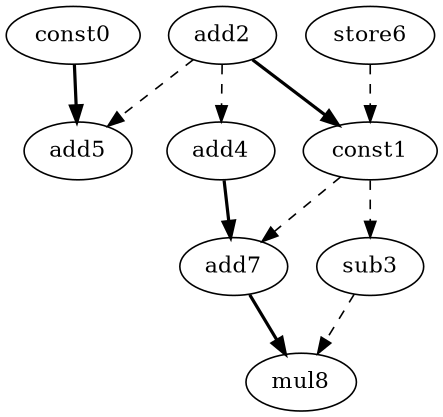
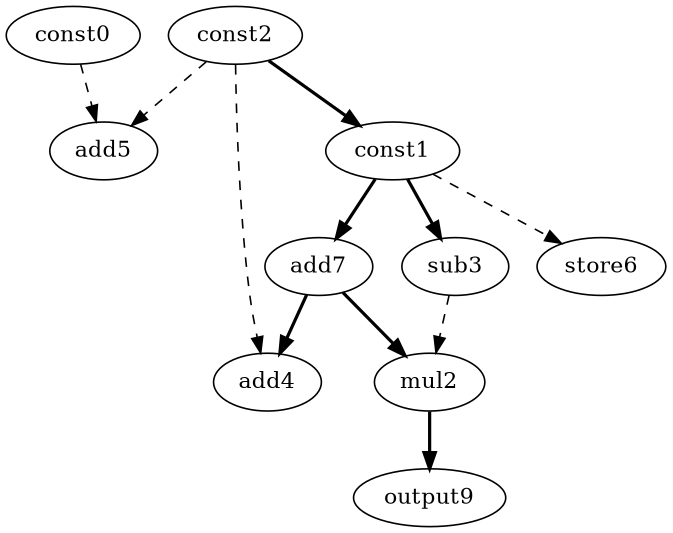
  digraph {
    node [opcode=add]
    edge [operand=0 style=bold]
    add5
    const0 [opcode=const]
    add4
    add7
    sub3 [opcode=sub]
    const1 [opcode=const]
    store6 [opcode=store]
-   mul8 [opcode=mul]
-   const2 [opcode=const label=add2]
-   const0 -> add5
-   add4 -> add7 [operand=1]
+   mul8 [opcode=mul label=mul2]
+   const2 [opcode=const]
+   output9 [opcode=output]
+   const0 -> add5 [style=dashed]
+   add7 -> add4 [operand=1]
    add7 -> mul8
    sub3 -> mul8 [operand=1 style=dashed]
-   const1 -> add7 [style=dashed]
-   const1 -> sub3 [style=dashed]
-   store6 -> const1 [style=dashed]
+   const1 -> add7
+   const1 -> sub3
+   const1 -> store6 [style=dashed]
+   mul8 -> output9
    const2 -> add5 [operand=1 style=dashed]
    const2 -> add4 [operand=1 style=dashed]
    const2 -> const1 [operand=1]
  }
